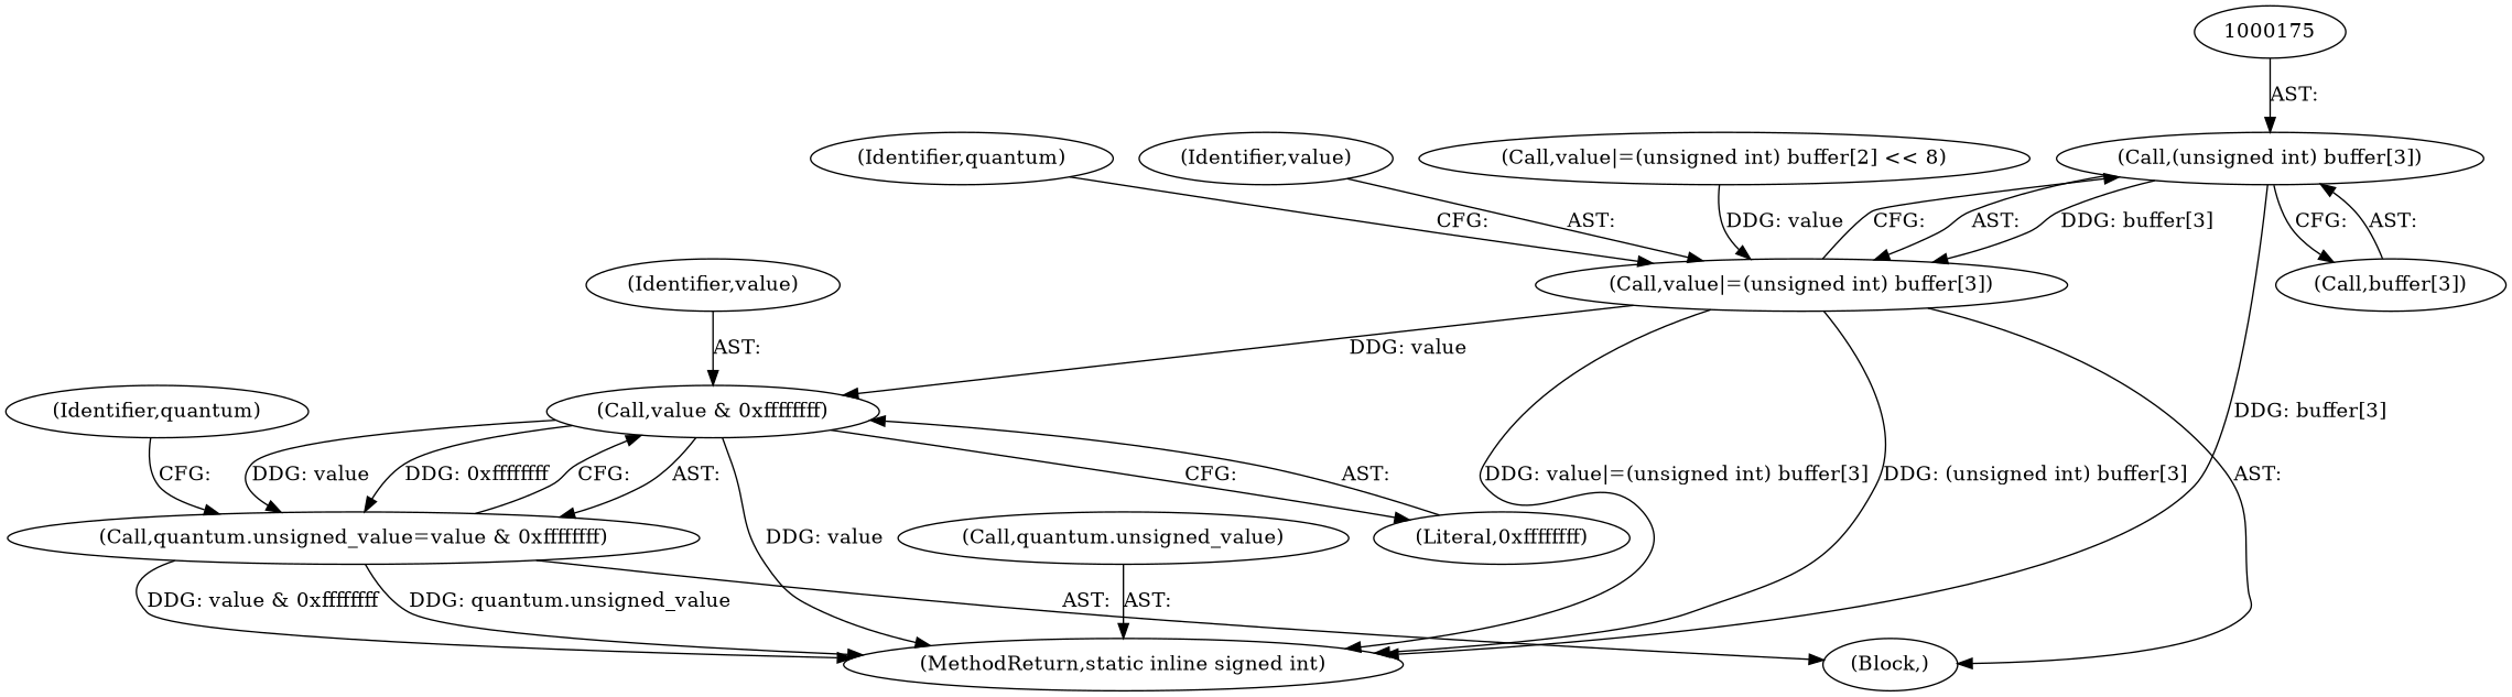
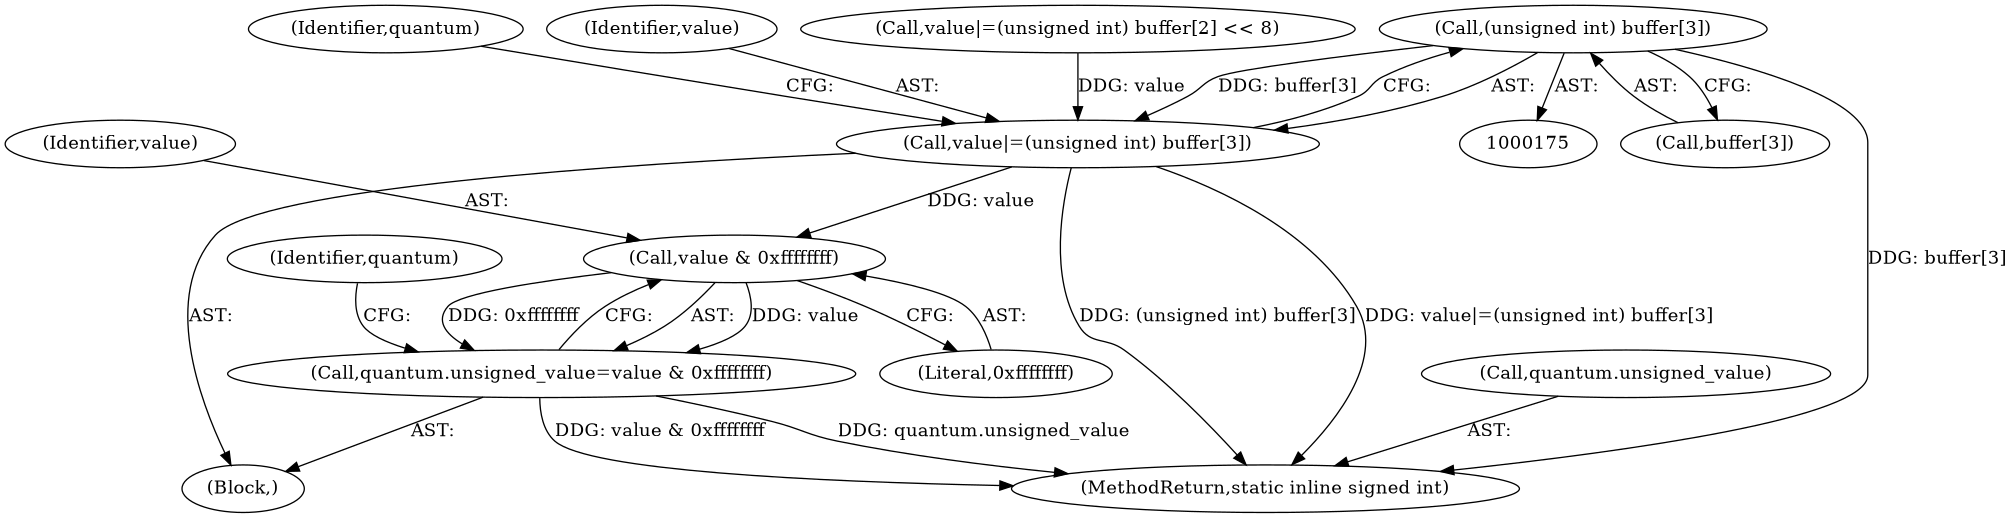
  digraph {
    n1 [label="(Call,(unsigned int) buffer[3])"]
    n2 [label="(Call,value|=(unsigned int) buffer[3])"]
    n3 [label="(Call,buffer[3])"]
    n4 [label="(MethodReturn,static inline signed int)"]
    n5 [label="(Call,value & 0xffffffff)"]
    n6 [label="(Block,)"]
    n7 [label="(Call,quantum.unsigned_value=value & 0xffffffff)"]
    n8 [label="(Literal,0xffffffff)"]
    n9 [label="(Identifier,quantum)"]
    n10 [label="(Identifier,quantum)"]
    n11 [label="(Identifier,value)"]
    n12 [label="(Call,quantum.unsigned_value)"]
    n13 [label="(Identifier,value)"]
    n14 [label="(Call,value|=(unsigned int) buffer[2] << 8)"]
    1000175
    n1 -> n2 [label="AST: "]
    n1 -> n2 [label="DDG: buffer[3]"]
    n1 -> n3 [label="CFG: "]
    n1 -> n4 [label="DDG: buffer[3]"]
    n2 -> n1 [label="CFG: "]
    n2 -> n4 [label="DDG: (unsigned int) buffer[3]"]
    n2 -> n4 [label="DDG: value|=(unsigned int) buffer[3]"]
    n2 -> n5 [label="DDG: value"]
    n2 -> n6 [label="AST: "]
    n3 -> n1 [label="AST: "]
-   n5 -> n4 [label="DDG: value"]
    n5 -> n7 [label="AST: "]
    n5 -> n7 [label="DDG: value"]
    n5 -> n7 [label="DDG: 0xffffffff"]
    n5 -> n8 [label="CFG: "]
    n7 -> n4 [label="DDG: quantum.unsigned_value"]
    n7 -> n4 [label="DDG: value & 0xffffffff"]
    n7 -> n5 [label="CFG: "]
    n7 -> n6 [label="AST: "]
    n8 -> n5 [label="AST: "]
    n9 -> n7 [label="CFG: "]
    n10 -> n2 [label="CFG: "]
    n11 -> n2 [label="AST: "]
    n12 -> n4 [label="AST: "]
    n13 -> n5 [label="AST: "]
    n14 -> n2 [label="DDG: value"]
-   1000175 -> n1 [label="AST: "]
+   n1 -> 1000175 [label="AST: "]
  }
